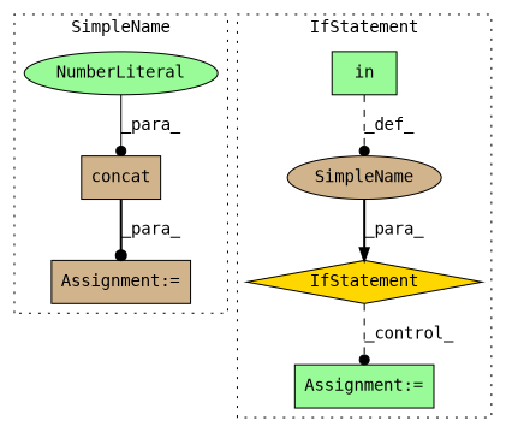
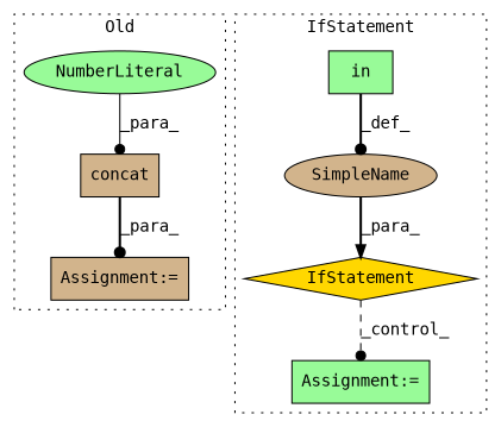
  digraph {
    fontname="DejaVu Sans Mono"
    node [a=7 fillcolor=tan fontname="DejaVu Sans Mono" l=1 shape=box style=filled]
    edge [arrowhead=dot fontname="DejaVu Sans Mono" style=bold]
    n1 [a=32 l="7,1" label=concat s="4840,4865"]
    n2 [a=34 fillcolor=palegreen label=NumberLiteral s=4864 shape=ellipse]
    n3 [label="Assignment:=" s=5090]
    n4 [a=105 fillcolor=palegreen l=52 label=in s=4892]
    n5 [a=25 fillcolor=gold l="8,2" label=IfStatement s="4884,4944" shape=diamond]
    n6 [fillcolor=palegreen label="Assignment:=" s=4960]
    n7 [a=42 label=SimpleName shape=ellipse l=""]
    subgraph cluster_1 {
-     label=SimpleName
+     label=Old
      style=dotted
      n1
      n2
      n3
    }
    subgraph cluster_2 {
      label=IfStatement
      style=dotted
      n4
      n5
      n6
      n7
    }
    n1 -> n3 [label=_para_]
    n2 -> n1 [label=_para_ style=solid]
-   n4 -> n7 [label=_def_ style=dashed]
+   n4 -> n7 [label=_def_]
    n5 -> n6 [label=_control_ style=dashed]
    n7 -> n5 [arrowhead=normal label=_para_]
  }
